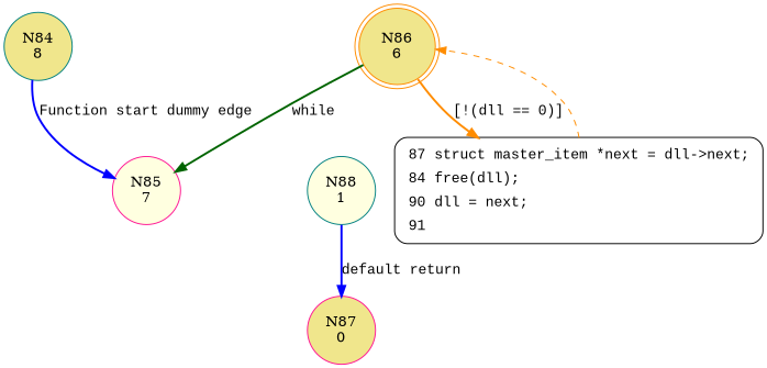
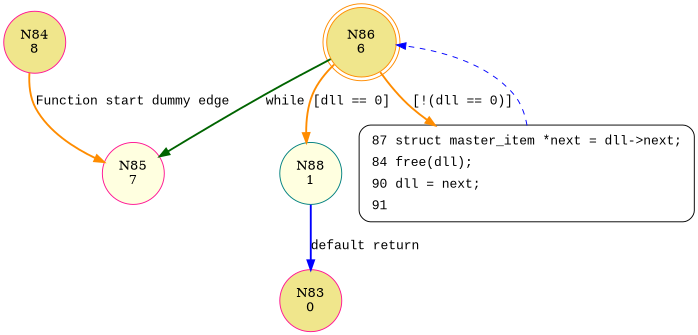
  digraph {
    node [color=teal fillcolor=khaki shape=circle style=filled]
    edge [color=blue fontname="Courier New" style=bold]
-   n1 [label="N84\n8"]
+   n1 [color=deeppink label="N84\n8"]
    n2 [color=deeppink fillcolor=lightyellow label="N85\n7"]
    n3 [color=darkorange label="N86\n6" shape=doublecircle]
    n4 [fillcolor=lightyellow label="N88\n1"]
    n5 [fillcolor=white fontname="Courier New" label=<<table border="0" cellborder="0" cellpadding="3" bgcolor="white"><tr><td align="right">87</td><td align="left">struct master_item *next = dll-&gt;next;</td></tr><tr><td align="right">84</td><td align="left">free(dll);</td></tr><tr><td align="right">90</td><td align="left">dll = next;</td></tr><tr><td align="right">91</td><td align="left"></td></tr></table>> penwidth=1 shape=Mrecord style="filled,bold" color=""]
-   n6 [color=deeppink label="N87\n0"]
-   n1 -> n2 [label="Function start dummy edge"]
+   n6 [color=deeppink label="N83\n0"]
+   n1 -> n2 [color=darkorange label="Function start dummy edge"]
    n3 -> n2 [color=darkgreen label=while]
+   n3 -> n4 [color=darkorange label="[dll == 0]"]
    n3 -> n5 [color=darkorange label="[!(dll == 0)]"]
    n4 -> n6 [label="default return"]
-   n5 -> n3 [color=darkorange style=dashed fontname=""]
+   n5 -> n3 [style=dashed fontname=""]
  }
